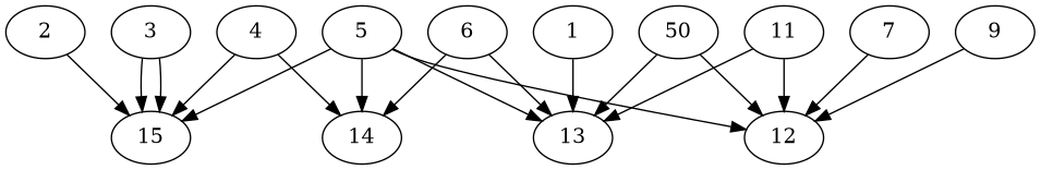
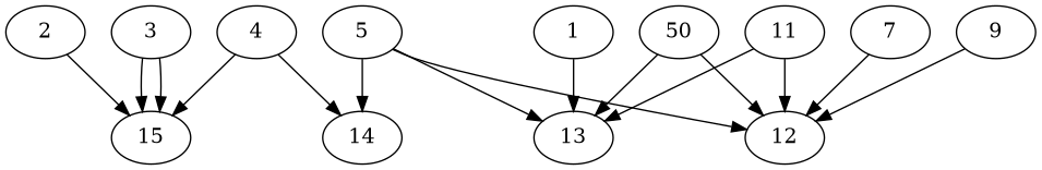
  digraph {
    node [alpha=0.05]
    1 [expect_size=23744512]
    13 [alpha=0.08 expect_size=44681216]
    2 [alpha=0.12 expect_size=47888384]
    15 [alpha=0.17 expect_size=15036416]
    14 [alpha=0.09 expect_size=50910208]
    3 [alpha=0.03 expect_size=30512128]
    4 [expect_size=30476288]
    5 [expect_size=15094784]
    12 [alpha=0.15 expect_size=16699392]
-   6 [alpha=0.07 expect_size=41590784]
    7 [alpha=0.17 expect_size=38318080]
    9 [expect_size=42858496]
    n13 [alpha=0.03 expect_size=14474240 label=50]
    11 [alpha=0.04 expect_size=50923520]
    1 -> 13
    2 -> 15
    3 -> 15
    3 -> 15
    4 -> 15
    4 -> 14
    5 -> 13
-   5 -> 15
    5 -> 14
    5 -> 12
-   6 -> 13
-   6 -> 14
    7 -> 12
    9 -> 12
    n13 -> 13
    n13 -> 12
    11 -> 13
    11 -> 12
  }
